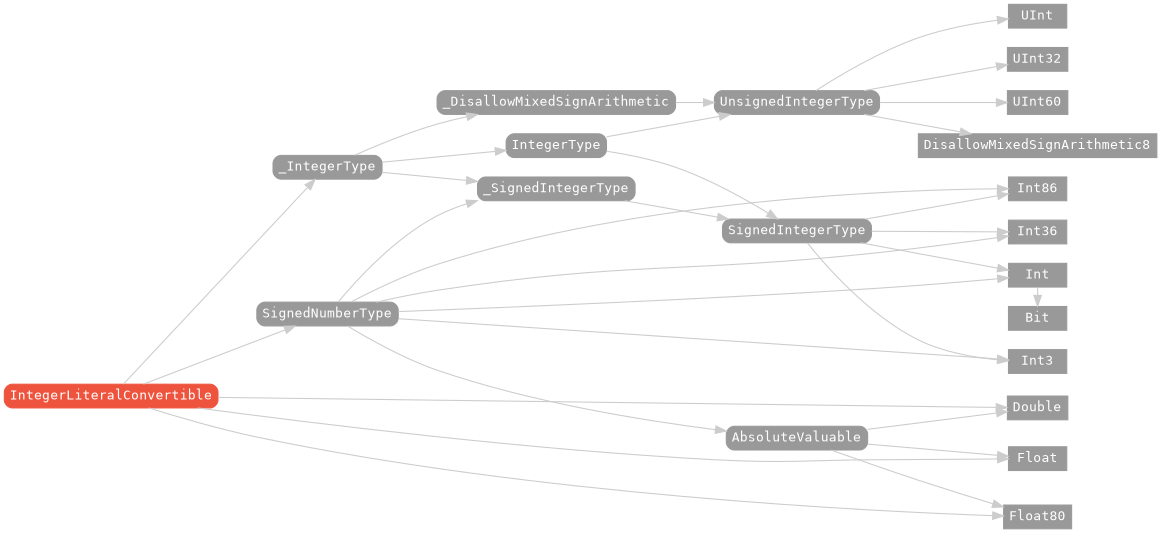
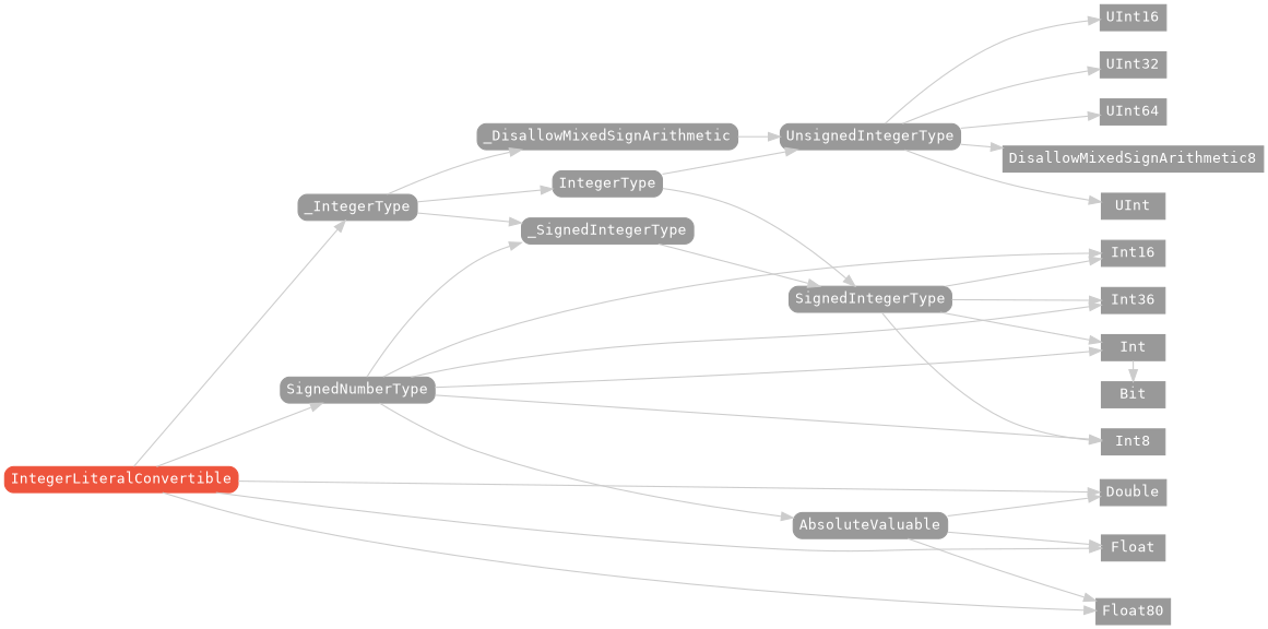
  strict digraph {
    fontname="DejaVu Sans Mono"
    rankdir=LR
    node [color="#999999" fillcolor="#999999" fontcolor=white fontname="DejaVu Sans Mono" fontsize=12 margin="0.07,0.05" shape=box style=filled]
    edge [color="#cccccc" fontname="DejaVu Sans Mono"]
    Bit [height=0.3]
    Double [height=0.3]
    Float [height=0.3]
    Float80 [height=0.3]
    Int [height=0.3]
-   Int16 [height=0.3 label=Int86]
+   Int16 [height=0.3]
    n7 [height=0.3 label=Int36]
-   Int8 [height=0.3 label=Int3]
+   Int8 [height=0.3]
    UInt [height=0.3]
+   UInt16 [height=0.3]
    UInt32 [height=0.3]
-   UInt64 [height=0.3 label=UInt60]
+   UInt64 [height=0.3]
    n13 [height=0.3 label=DisallowMixedSignArithmetic8]
    AbsoluteValuable [height=0.3 style="filled,rounded"]
    IntegerLiteralConvertible [color="#ee543d" fillcolor="#ee543d" height=0.3 style="filled,rounded"]
    SignedNumberType [height=0.3 style="filled,rounded"]
    _IntegerType [height=0.3 style="filled,rounded"]
    _SignedIntegerType [height=0.3 style="filled,rounded"]
    IntegerType [height=0.3 style="filled,rounded"]
    _DisallowMixedSignArithmetic [height=0.3 style="filled,rounded"]
    SignedIntegerType [height=0.3 style="filled,rounded"]
    UnsignedIntegerType [height=0.3 style="filled,rounded"]
    subgraph sub_1 {
      rank=max
      Bit
      Double
      Float
      Float80
      Int
      Int16
      n7
      Int8
      UInt
+     UInt16
      UInt32
      UInt64
      n13
    }
    Int -> Bit
    AbsoluteValuable -> Double
    AbsoluteValuable -> Float
    AbsoluteValuable -> Float80
    IntegerLiteralConvertible -> Double
    IntegerLiteralConvertible -> Float
    IntegerLiteralConvertible -> Float80
    IntegerLiteralConvertible -> SignedNumberType
    IntegerLiteralConvertible -> _IntegerType
    SignedNumberType -> Int
    SignedNumberType -> Int16
    SignedNumberType -> n7
    SignedNumberType -> Int8
    SignedNumberType -> AbsoluteValuable
    SignedNumberType -> _SignedIntegerType
    _IntegerType -> _SignedIntegerType
    _IntegerType -> IntegerType
    _IntegerType -> _DisallowMixedSignArithmetic
    _SignedIntegerType -> SignedIntegerType
    IntegerType -> SignedIntegerType
    IntegerType -> UnsignedIntegerType
    _DisallowMixedSignArithmetic -> UnsignedIntegerType
    SignedIntegerType -> Int
    SignedIntegerType -> Int16
    SignedIntegerType -> n7
    SignedIntegerType -> Int8
    UnsignedIntegerType -> UInt
+   UnsignedIntegerType -> UInt16
    UnsignedIntegerType -> UInt32
    UnsignedIntegerType -> UInt64
    UnsignedIntegerType -> n13
  }
